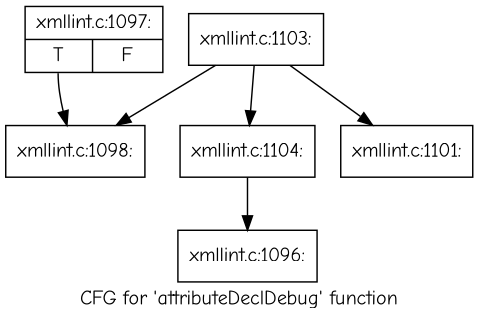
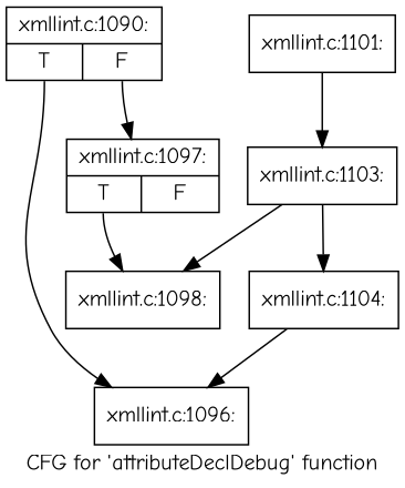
  digraph {
    fontname="Comic Neue"
    label="CFG for 'attributeDeclDebug' function"
    node [fontname="Comic Neue" shape=record]
    edge [fontname="Comic Neue"]
+   n1 [label="{xmllint.c:1090:|{<s0>T|<s1>F}}"]
    n2 [label="{xmllint.c:1096:}"]
    n3 [label="{xmllint.c:1097:|{<s0>T|<s1>F}}"]
    n4 [label="{xmllint.c:1098:}"]
    n5 [label="{xmllint.c:1104:}"]
    n6 [label="{xmllint.c:1101:}"]
    n7 [label="{xmllint.c:1103:}"]
+   n1 -> n2 [tailport=s0]
+   n1 -> n3 [tailport=s1]
    n3 -> n4 [tailport=s0]
    n5 -> n2
-   n7 -> n6
+   n6 -> n7
    n7 -> n4
    n7 -> n5
  }
